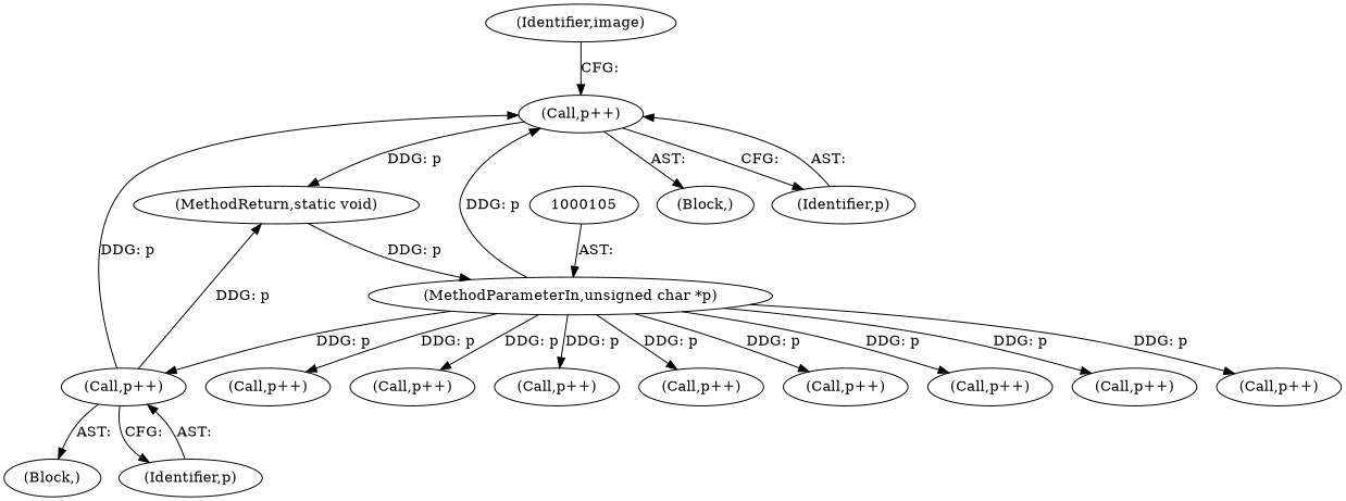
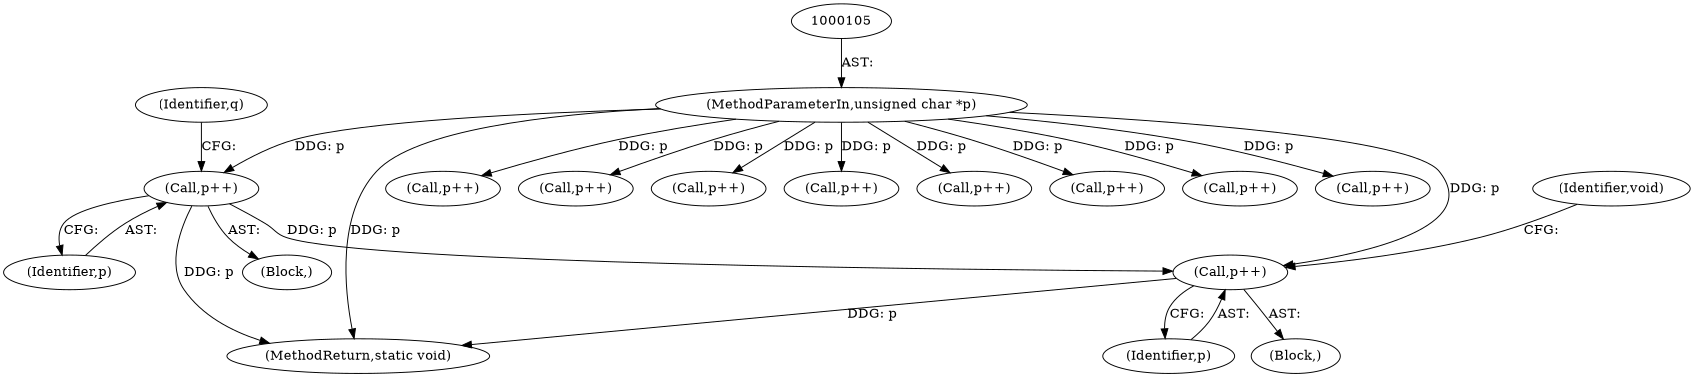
  digraph {
    n1 [label="(Call,p++)"]
    n2 [label="(MethodReturn,static void)"]
    n3 [label="(Block,)"]
    n4 [label="(Identifier,p)"]
    n5 [label="(Call,p++)"]
    n6 [label="(Block,)"]
    n7 [label="(Identifier,p)"]
    n8 [label="(MethodParameterIn,unsigned char *p)"]
    n9 [label="(Call,p++)"]
    n10 [label="(Call,p++)"]
    n11 [label="(Call,p++)"]
    n12 [label="(Call,p++)"]
    n13 [label="(Call,p++)"]
    n14 [label="(Call,p++)"]
    n15 [label="(Call,p++)"]
    n16 [label="(Call,p++)"]
    1000105
-   n18 [label="(Identifier,image)"]
+   n18 [label="(Identifier,void)"]
+   n19 [label="(Identifier,q)"]
    n1 -> n2 [label="DDG: p"]
    n1 -> n3 [label="AST: "]
    n1 -> n4 [label="CFG: "]
    n4 -> n1 [label="AST: "]
    n5 -> n1 [label="DDG: p"]
    n5 -> n2 [label="DDG: p"]
    n5 -> n6 [label="AST: "]
    n5 -> n7 [label="CFG: "]
    n7 -> n5 [label="AST: "]
    n8 -> n1 [label="DDG: p"]
-   n2 -> n8 [label="DDG: p"]
+   n8 -> n2 [label="DDG: p"]
    n8 -> n5 [label="DDG: p"]
    n8 -> n9 [label="DDG: p"]
    n8 -> n10 [label="DDG: p"]
    n8 -> n11 [label="DDG: p"]
    n8 -> n12 [label="DDG: p"]
    n8 -> n13 [label="DDG: p"]
    n8 -> n14 [label="DDG: p"]
    n8 -> n15 [label="DDG: p"]
    n8 -> n16 [label="DDG: p"]
    1000105 -> n8 [label="AST: "]
    n18 -> n1 [label="CFG: "]
+   n19 -> n5 [label="CFG: "]
  }
